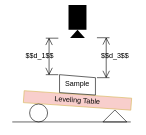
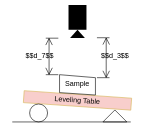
  <mxCell id="0" />
  <mxCell id="1" parent="0" />
  <mxCell id="2" value="Leveling Table" style="rounded=0;whiteSpace=wrap;html=1;fillColor=#f8cecc;strokeColor=#d6b656;rotation=4;" parent="1" vertex="1"><mxGeometry x="39" y="157" width="180" height="20" as="geometry" /></mxCell>
  <mxCell id="3" value="" style="ellipse;whiteSpace=wrap;html=1;aspect=fixed;" parent="1" vertex="1"><mxGeometry x="49" y="173" width="30" height="30" as="geometry" /></mxCell>
  <mxCell id="4" value="" style="verticalLabelPosition=bottom;verticalAlign=top;html=1;shape=mxgraph.basic.acute_triangle;dx=0.5;" parent="1" vertex="1"><mxGeometry x="171.5" y="183" width="40" height="20" as="geometry" /></mxCell>
  <mxCell id="5" value="" style="endArrow=none;html=1;rounded=0;" parent="1" edge="1"><mxGeometry width="50" height="50" relative="1" as="geometry"><mxPoint x="20" y="203" as="sourcePoint" /><mxPoint x="218" y="203" as="targetPoint" /></mxGeometry></mxCell>
  <mxCell id="6" value="" style="shape=mxgraph.signs.tech.video_camera;html=1;pointerEvents=1;fillColor=#000000;strokeColor=none;verticalLabelPosition=bottom;verticalAlign=top;align=center;rotation=90;" parent="1" vertex="1"><mxGeometry x="101.5" y="20" width="55" height="30" as="geometry" /></mxCell>
  <mxCell id="7" value="" style="shape=dimension;direction=west;whiteSpace=wrap;html=1;align=center;points=[];verticalAlign=top;spacingTop=-15;labelBackgroundColor=none;rotation=-90;" parent="1" vertex="1"><mxGeometry x="56" y="83" width="61" height="21" as="geometry" /></mxCell>
  <mxCell id="8" value="" style="endArrow=none;html=1;rounded=0;" parent="1" edge="1"><mxGeometry width="50" height="50" relative="1" as="geometry"><mxPoint x="99" y="124" as="sourcePoint" /><mxPoint x="159" y="129" as="targetPoint" /></mxGeometry></mxCell>
  <mxCell id="9" value="" style="endArrow=none;html=1;rounded=0;" parent="1" edge="1"><mxGeometry width="50" height="50" relative="1" as="geometry"><mxPoint x="99" y="154" as="sourcePoint" /><mxPoint x="99" y="124" as="targetPoint" /></mxGeometry></mxCell>
  <mxCell id="10" value="" style="endArrow=none;html=1;rounded=0;" parent="1" edge="1"><mxGeometry width="50" height="50" relative="1" as="geometry"><mxPoint x="99" y="154" as="sourcePoint" /><mxPoint x="159" y="158" as="targetPoint" /></mxGeometry></mxCell>
  <mxCell id="11" value="" style="endArrow=none;html=1;rounded=0;" parent="1" edge="1"><mxGeometry width="50" height="50" relative="1" as="geometry"><mxPoint x="159" y="158" as="sourcePoint" /><mxPoint x="159" y="129" as="targetPoint" /></mxGeometry></mxCell>
  <mxCell id="12" value="Sample" style="text;html=1;align=center;verticalAlign=middle;whiteSpace=wrap;rounded=0;" parent="1" vertex="1"><mxGeometry x="99" y="124" width="60" height="30" as="geometry" /></mxCell>
  <mxCell id="13" value="" style="shape=dimension;direction=west;whiteSpace=wrap;html=1;align=center;points=[];verticalAlign=top;spacingTop=-15;labelBackgroundColor=none;rotation=90;" vertex="1" parent="1"><mxGeometry x="138.63" y="85.13" width="66.75" height="21" as="geometry" /></mxCell>
- <mxCell id="14" value="$$d_1$$" style="text;html=1;align=center;verticalAlign=middle;whiteSpace=wrap;rounded=0;" vertex="1" parent="1"><mxGeometry x="36" y="77.75" width="60" height="30" as="geometry" /></mxCell>
+ <mxCell id="14" value="$$d_7$$" style="text;html=1;align=center;verticalAlign=middle;whiteSpace=wrap;rounded=0;" vertex="1" parent="1"><mxGeometry x="36" y="77.75" width="60" height="30" as="geometry" /></mxCell>
  <mxCell id="15" value="$$d_3$$" style="text;html=1;align=center;verticalAlign=middle;whiteSpace=wrap;rounded=0;" vertex="1" parent="1"><mxGeometry x="161.5" y="77.75" width="60" height="30" as="geometry" /></mxCell>
